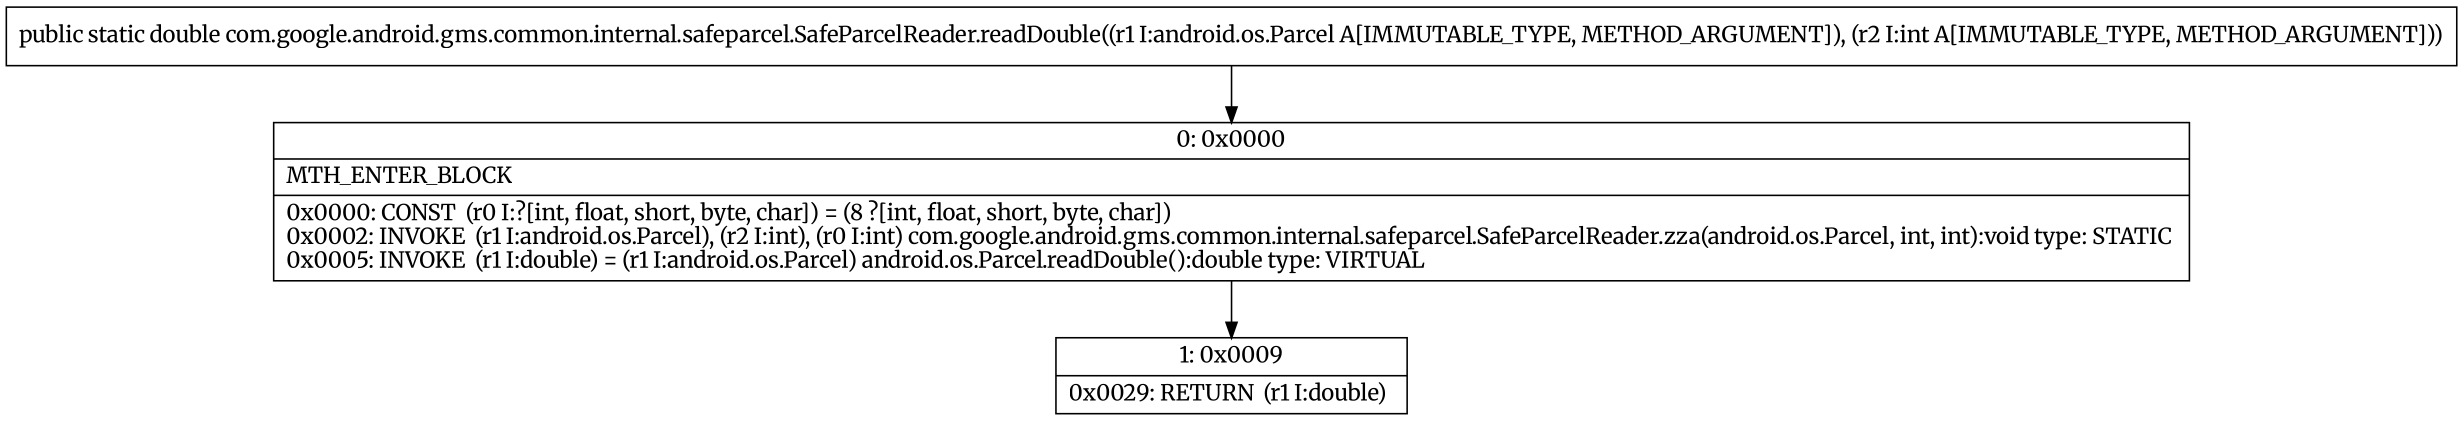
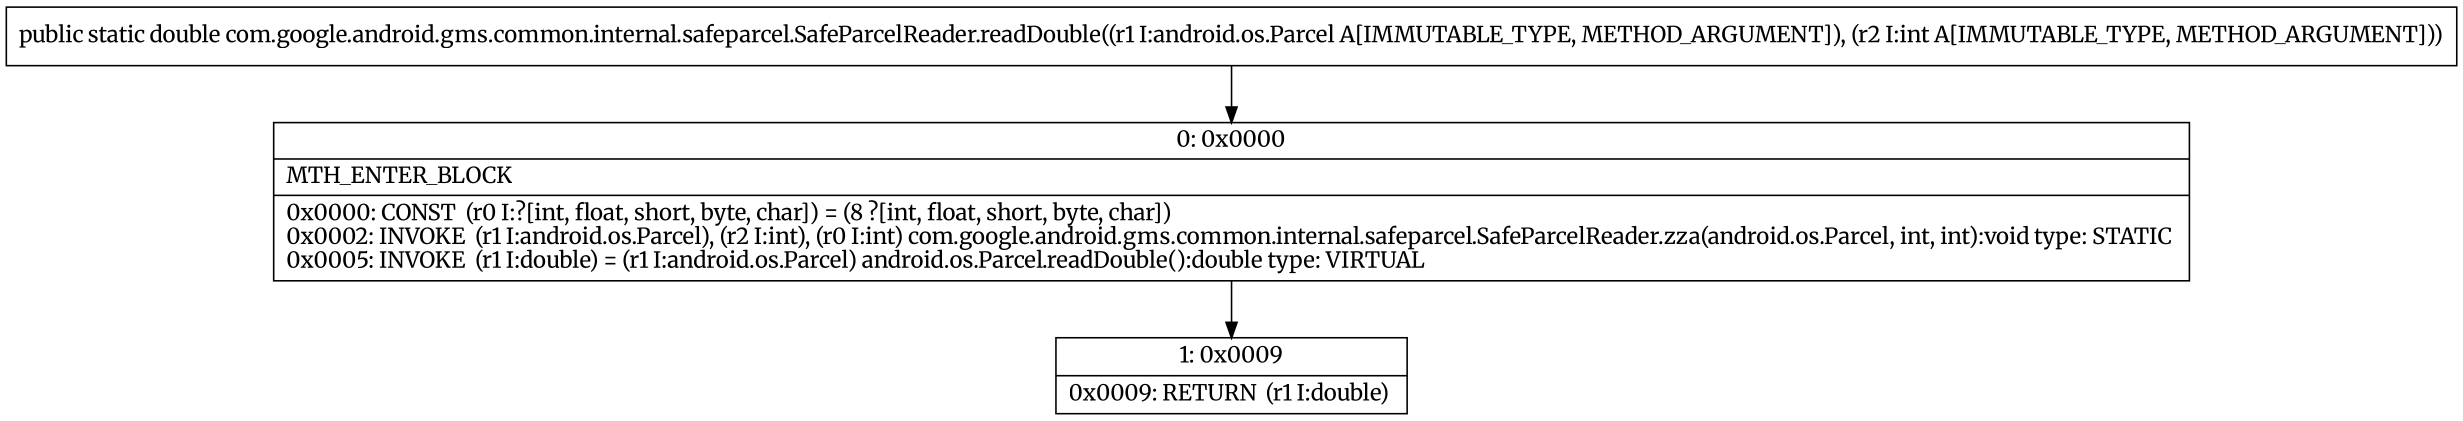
  digraph {
    fontname=Merriweather
    node [shape=record fontname=Merriweather]
    edge [fontname=Merriweather]
    n1 [label="{0\:\ 0x0000|MTH_ENTER_BLOCK\l|0x0000: CONST  (r0 I:?[int, float, short, byte, char]) = (8 ?[int, float, short, byte, char]) \l0x0002: INVOKE  (r1 I:android.os.Parcel), (r2 I:int), (r0 I:int) com.google.android.gms.common.internal.safeparcel.SafeParcelReader.zza(android.os.Parcel, int, int):void type: STATIC \l0x0005: INVOKE  (r1 I:double) = (r1 I:android.os.Parcel) android.os.Parcel.readDouble():double type: VIRTUAL \l}"]
-   n2 [label="{1\:\ 0x0009|0x0029: RETURN  (r1 I:double) \l}"]
+   n2 [label="{1\:\ 0x0009|0x0009: RETURN  (r1 I:double) \l}"]
    n3 [label="{public static double com.google.android.gms.common.internal.safeparcel.SafeParcelReader.readDouble((r1 I:android.os.Parcel A[IMMUTABLE_TYPE, METHOD_ARGUMENT]), (r2 I:int A[IMMUTABLE_TYPE, METHOD_ARGUMENT])) }"]
    n1 -> n2
    n3 -> n1
  }
